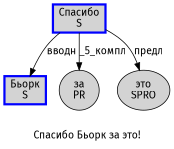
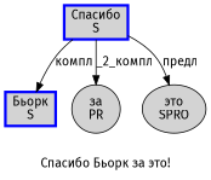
  digraph {
    fontname="Fira Sans"
    label="Спасибо Бьорк за это!"
    node [fillcolor=lightgray fontname="Fira Sans" penwidth=3 shape=box style=filled]
    edge [fontname="Fira Sans"]
    n1 [color=blue label="Спасибо\nS"]
    n2 [color=blue label="Бьорк\nS"]
    n3 [label="за\nPR" penwidth=1 shape=ellipse]
    n4 [label="это\nSPRO" penwidth=1 shape=ellipse]
-   n1 -> n2 [label="вводн"]
-   n1 -> n3 [label="_5_компл"]
+   n1 -> n2 [label="компл"]
+   n1 -> n3 [label="_2_компл"]
    n1 -> n4 [label="предл"]
  }
